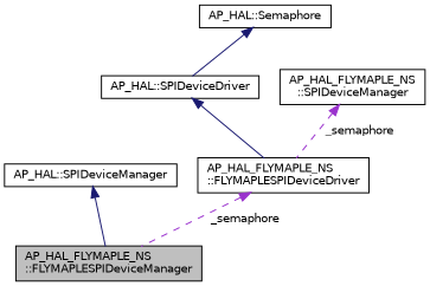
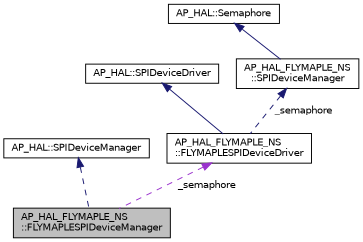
  digraph {
    node [color=black fillcolor=white fontname=Helvetica fontsize=10 shape=record style=filled]
    edge [color=midnightblue dir=back fontname=Helvetica fontsize=10 labelfontname=Helvetica labelfontsize=10 style=solid]
    n1 [fillcolor=grey75 fontcolor=black height=0.2 label="AP_HAL_FLYMAPLE_NS\l::FLYMAPLESPIDeviceManager" width=0.4]
    n2 [height=0.2 label="AP_HAL::SPIDeviceManager" width=0.4]
    n3 [height=0.2 label="AP_HAL_FLYMAPLE_NS\l::FLYMAPLESPIDeviceDriver" width=0.4]
    n4 [height=0.2 label="AP_HAL::SPIDeviceDriver" width=0.4]
    n5 [height=0.2 label="AP_HAL_FLYMAPLE_NS\l::SPIDeviceManager" width=0.4]
    n6 [height=0.2 label="AP_HAL::Semaphore" width=0.4]
-   n2 -> n1
+   n2 -> n1 [style=dashed]
    n3 -> n1 [color=darkorchid3 label=" _semaphore" style=dashed]
    n4 -> n3
-   n5 -> n3 [color=darkorchid3 label=" _semaphore" style=dashed]
-   n6 -> n4
+   n5 -> n3 [label=" _semaphore" style=dashed]
+   n6 -> n5
  }
